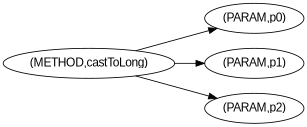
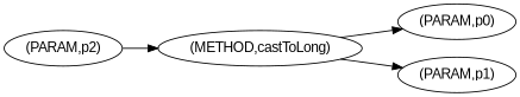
  digraph {
    fontname="Liberation Sans"
    rankdir=LR
    node [fontname="Liberation Sans"]
    edge [fontname="Liberation Sans"]
    n1 [label=<(METHOD,castToLong)>]
    n2 [label=<(PARAM,p0)>]
    n3 [label=<(PARAM,p1)>]
    n4 [label=<(PARAM,p2)>]
    n1 -> n2
    n1 -> n3
-   n1 -> n4
+   n4 -> n1
  }
